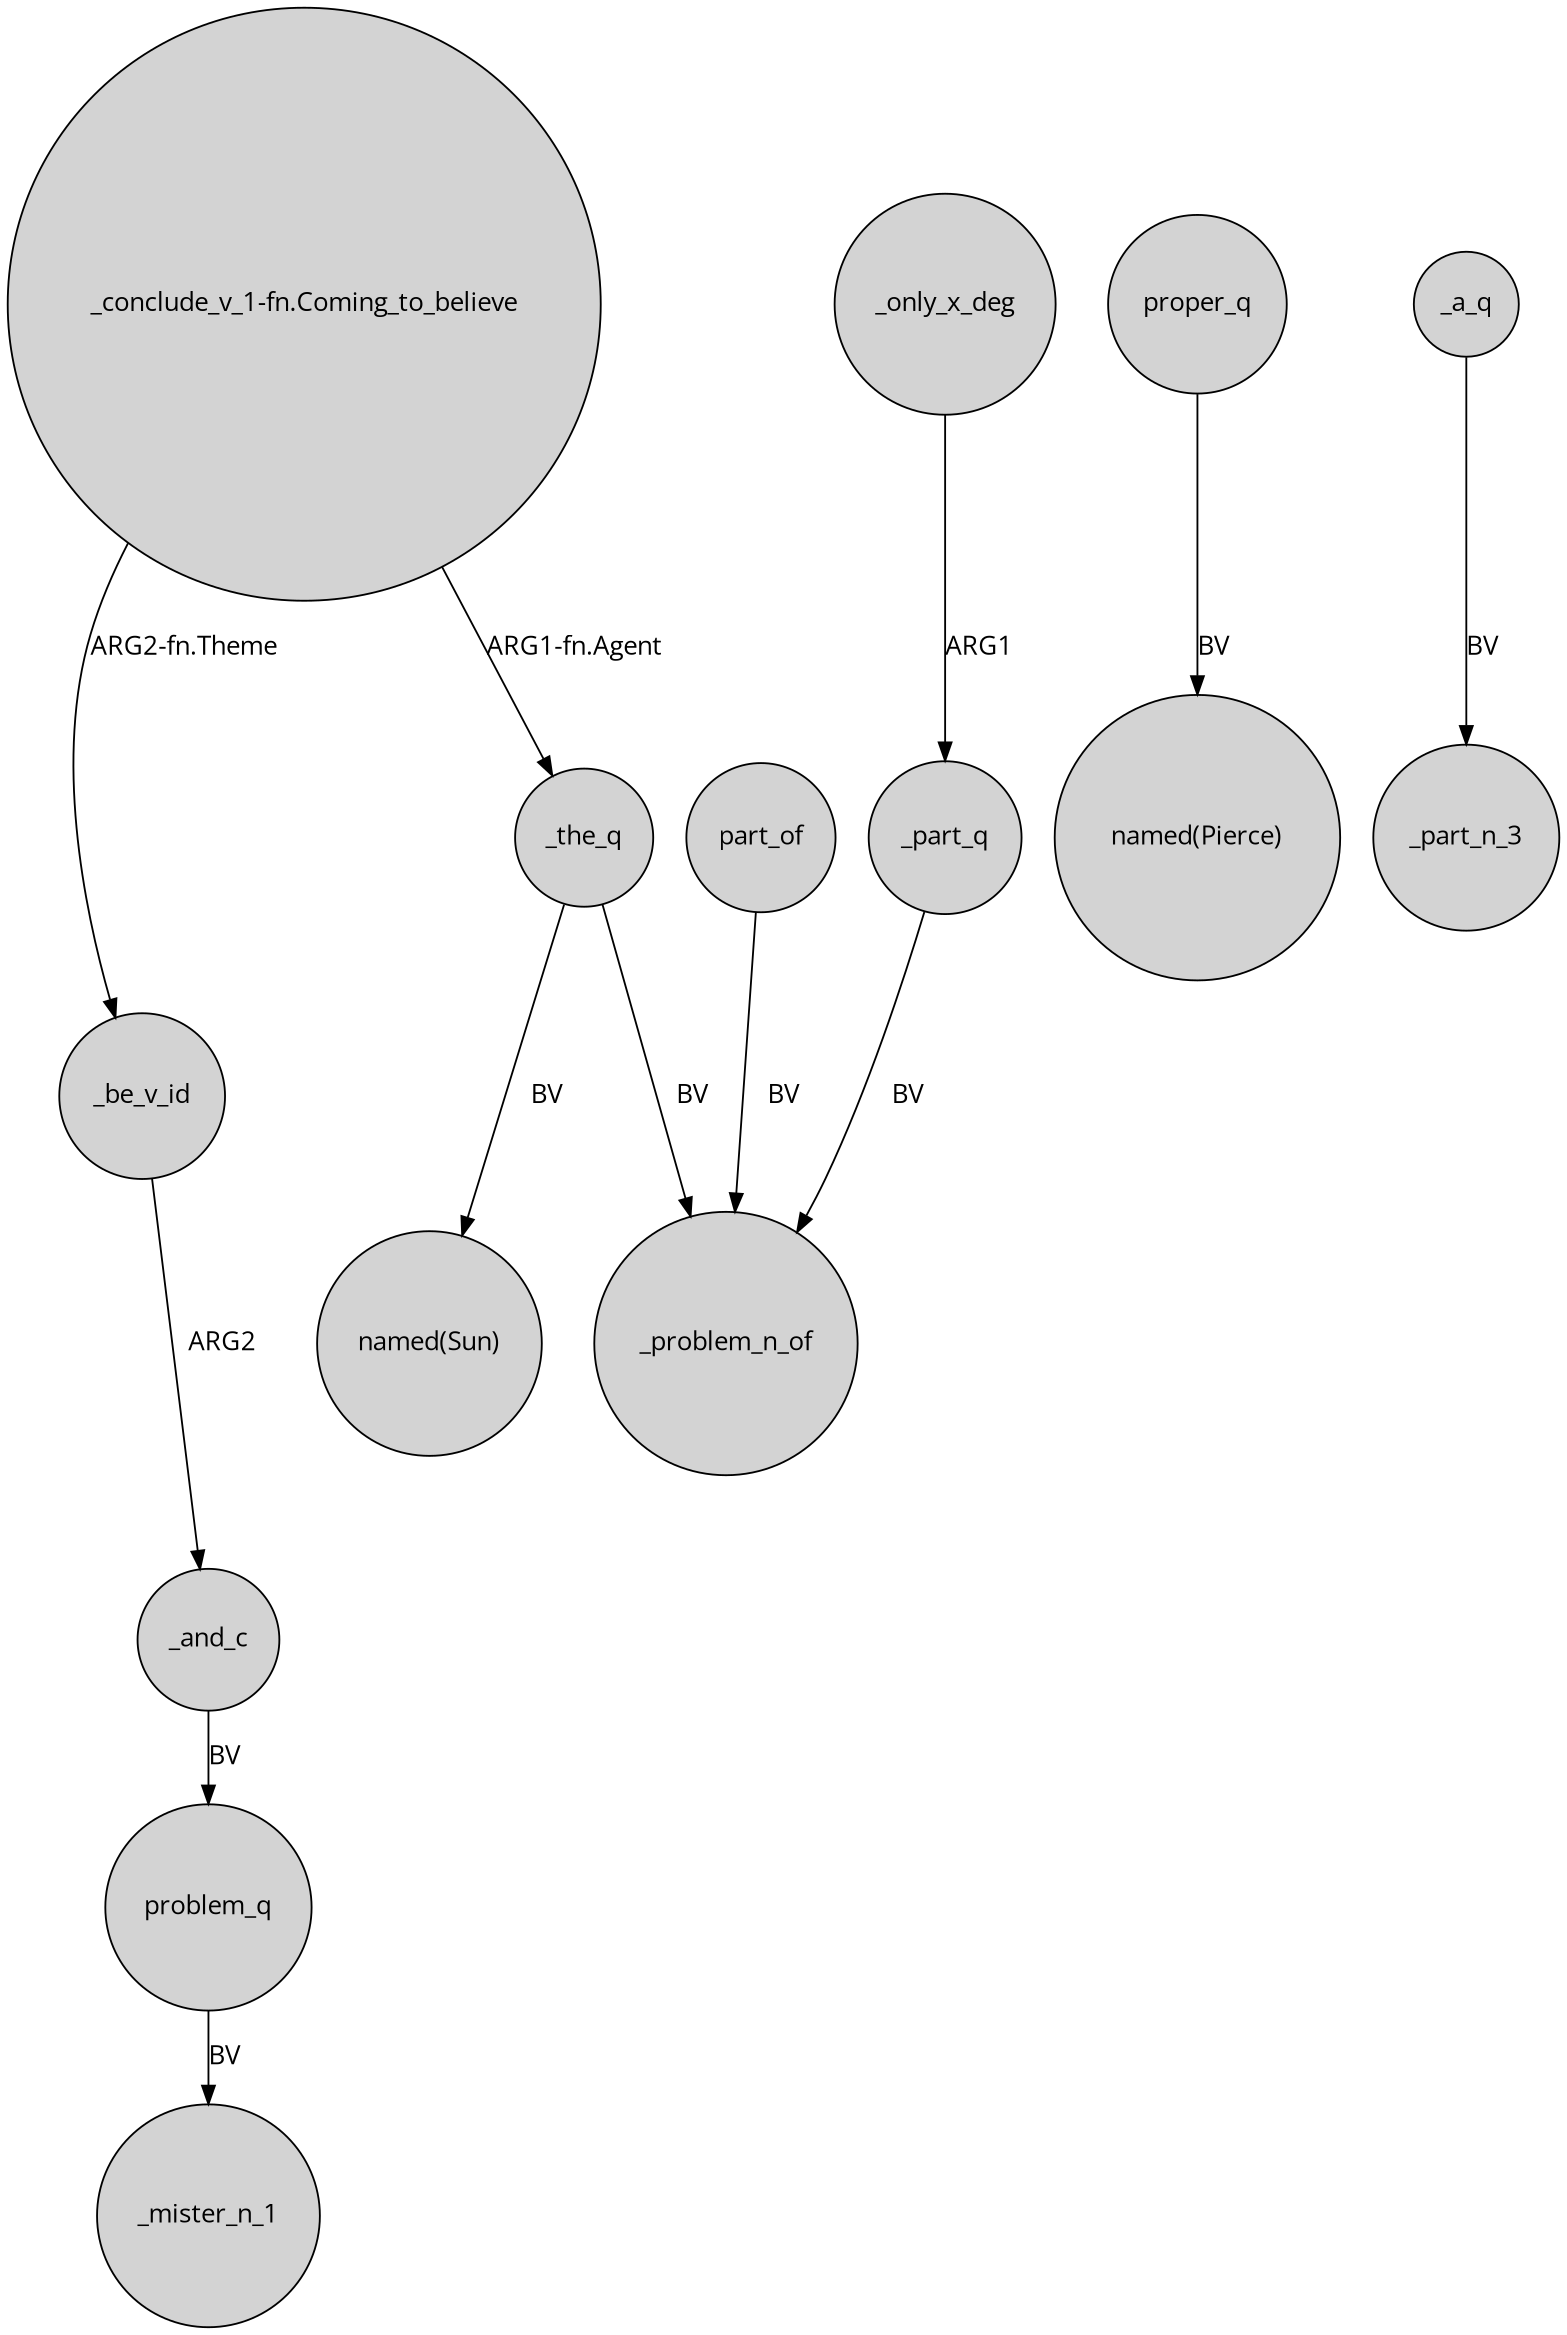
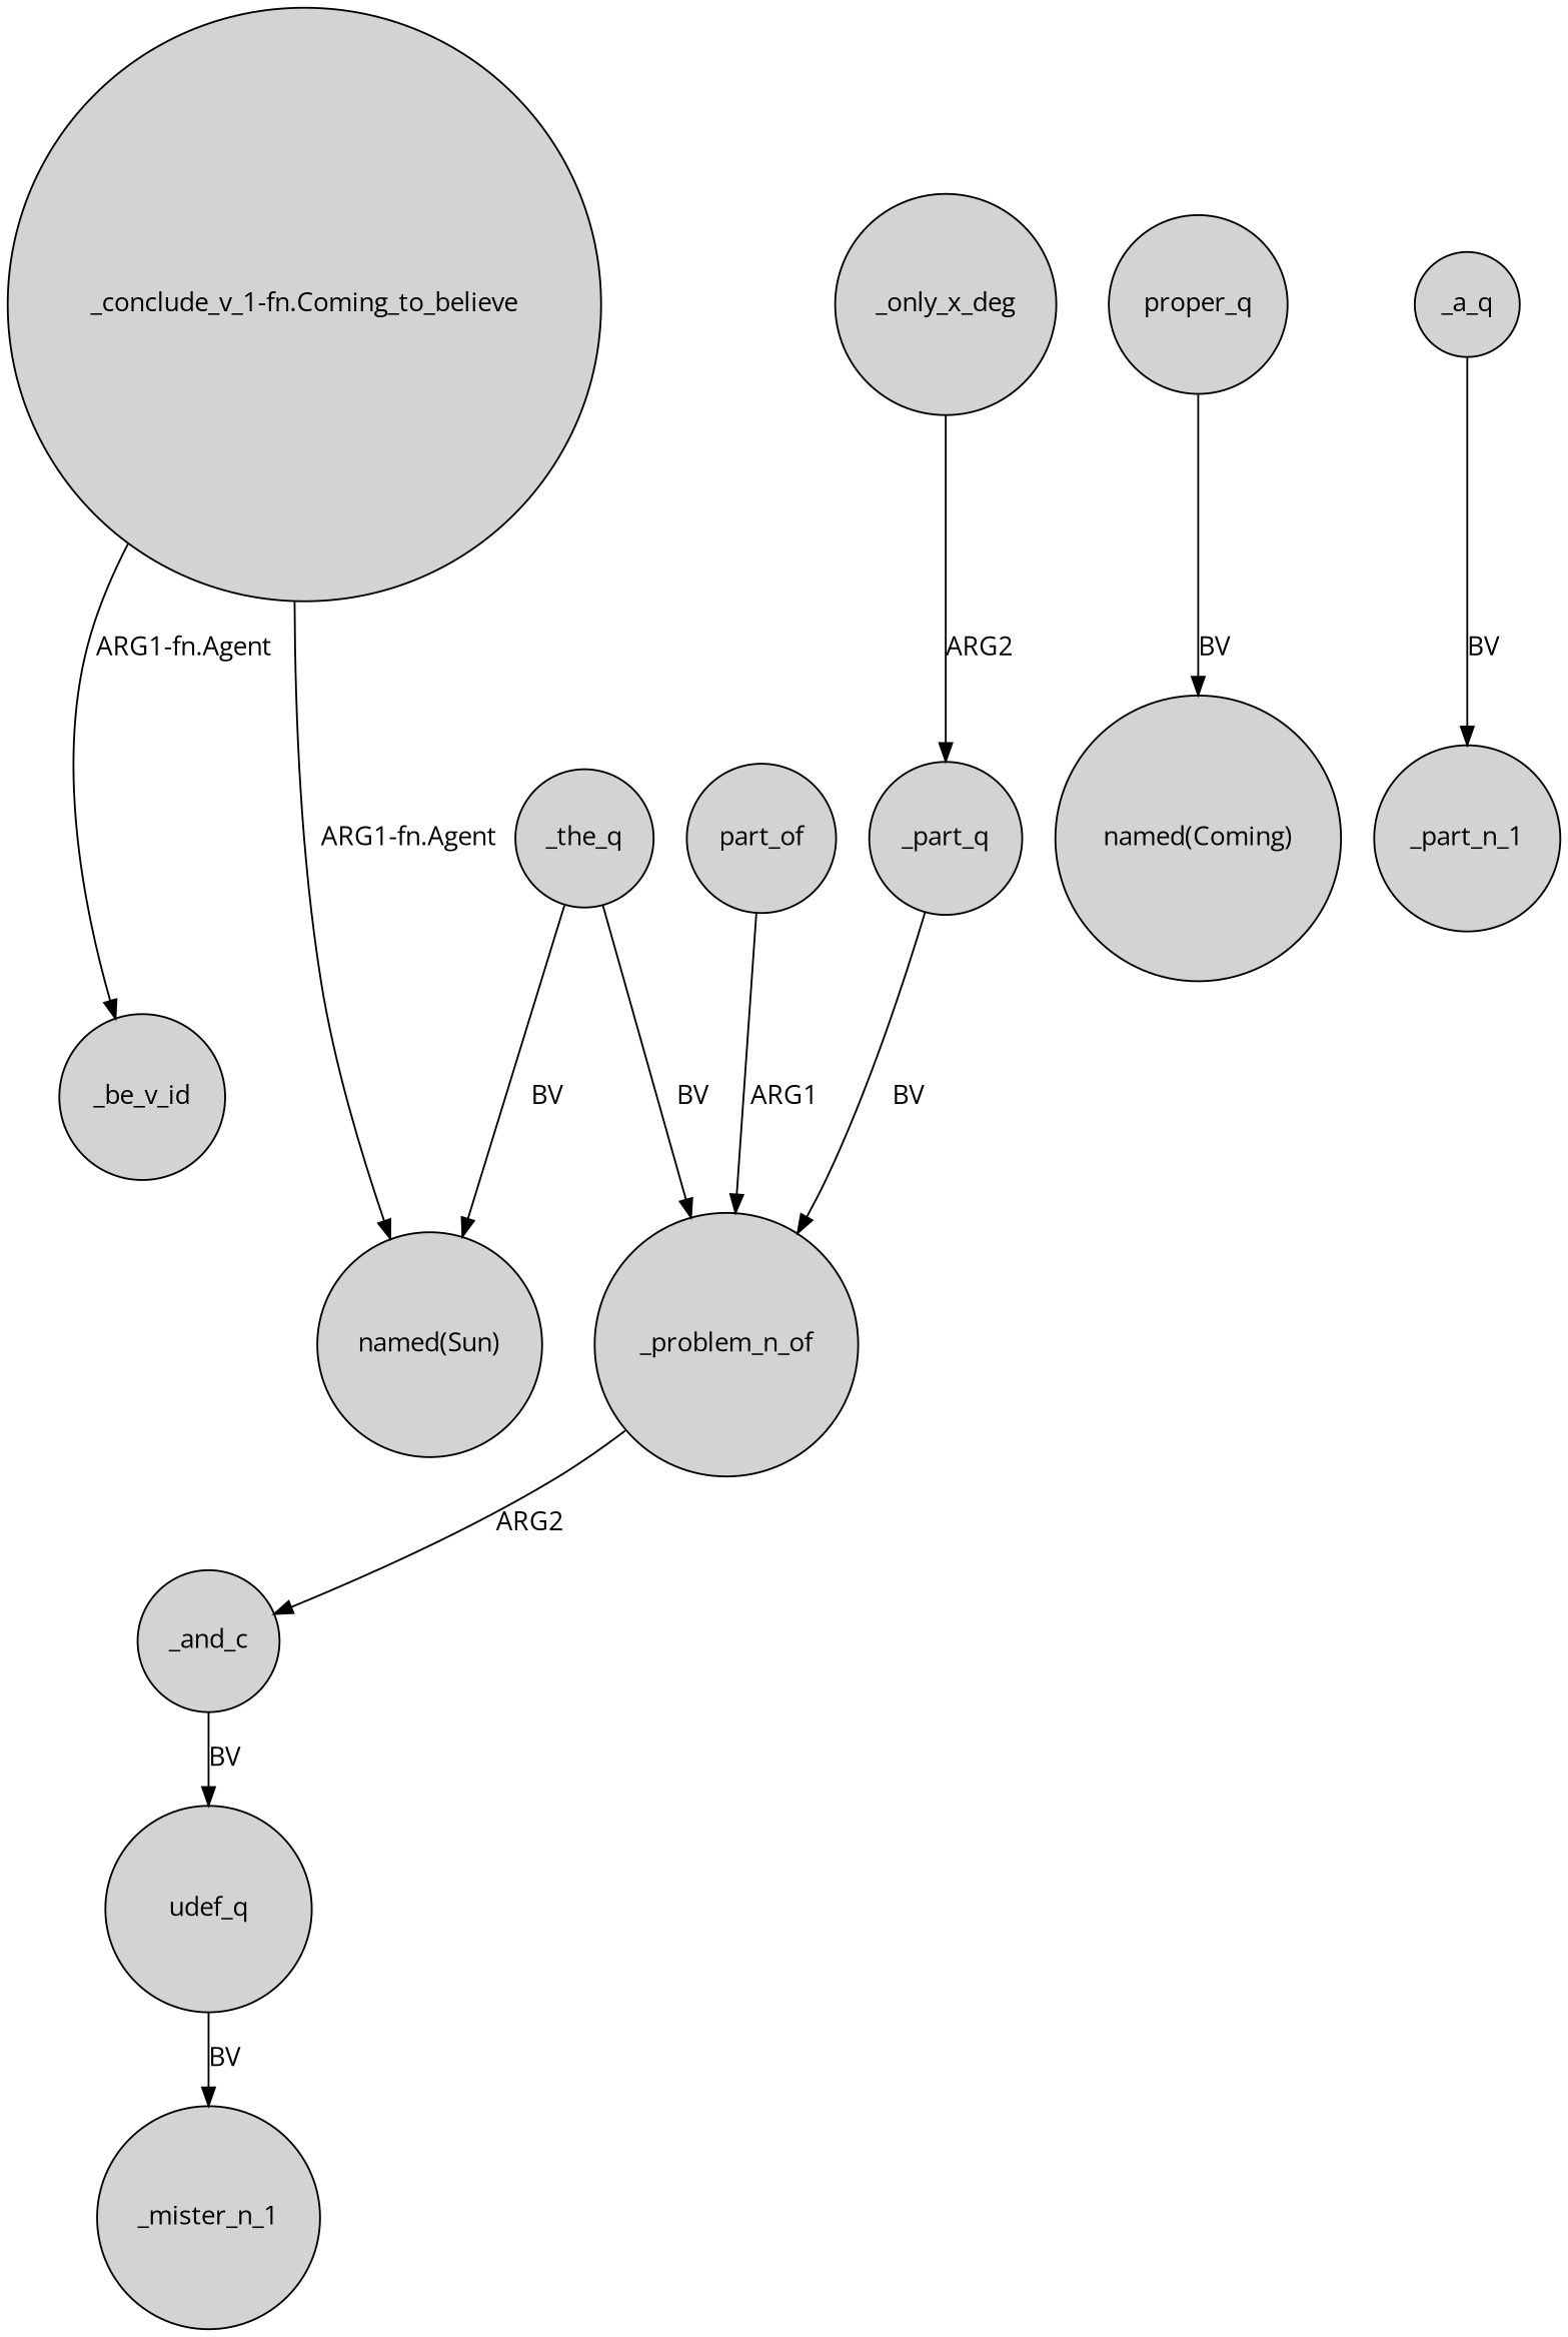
  digraph {
    fontname="Open Sans"
    node [fontname="Open Sans" shape=circle style=filled]
    edge [fontname="Open Sans"]
    _be_v_id
    _and_c
-   udef_q [label=problem_q]
+   udef_q
    _the_q
    "named(Sun)"
    _problem_n_of
    "_conclude_v_1-fn.Coming_to_believe"
    _mister_n_1
    _only_x_deg
    _part_q
    part_of
    proper_q
-   "named(Pierce)"
+   "named(Pierce)" [label="named(Coming)"]
    _a_q
-   _part_n_1 [label=_part_n_3]
-   _be_v_id -> _and_c [label=ARG2]
+   _part_n_1
+   _problem_n_of -> _and_c [label=ARG2]
    _and_c -> udef_q [label=BV]
    udef_q -> _mister_n_1 [label=BV]
    _the_q -> "named(Sun)" [label=BV]
    _the_q -> _problem_n_of [label=BV]
-   "_conclude_v_1-fn.Coming_to_believe" -> _be_v_id [label="ARG2-fn.Theme"]
-   "_conclude_v_1-fn.Coming_to_believe" -> _the_q [label="ARG1-fn.Agent"]
-   _only_x_deg -> _part_q [label=ARG1]
+   "_conclude_v_1-fn.Coming_to_believe" -> _be_v_id [label="ARG1-fn.Agent"]
+   "_conclude_v_1-fn.Coming_to_believe" -> "named(Sun)" [label="ARG1-fn.Agent"]
+   _only_x_deg -> _part_q [label=ARG2]
    _part_q -> _problem_n_of [label=BV]
-   part_of -> _problem_n_of [label=BV]
+   part_of -> _problem_n_of [label=ARG1]
    proper_q -> "named(Pierce)" [label=BV]
    _a_q -> _part_n_1 [label=BV]
  }
